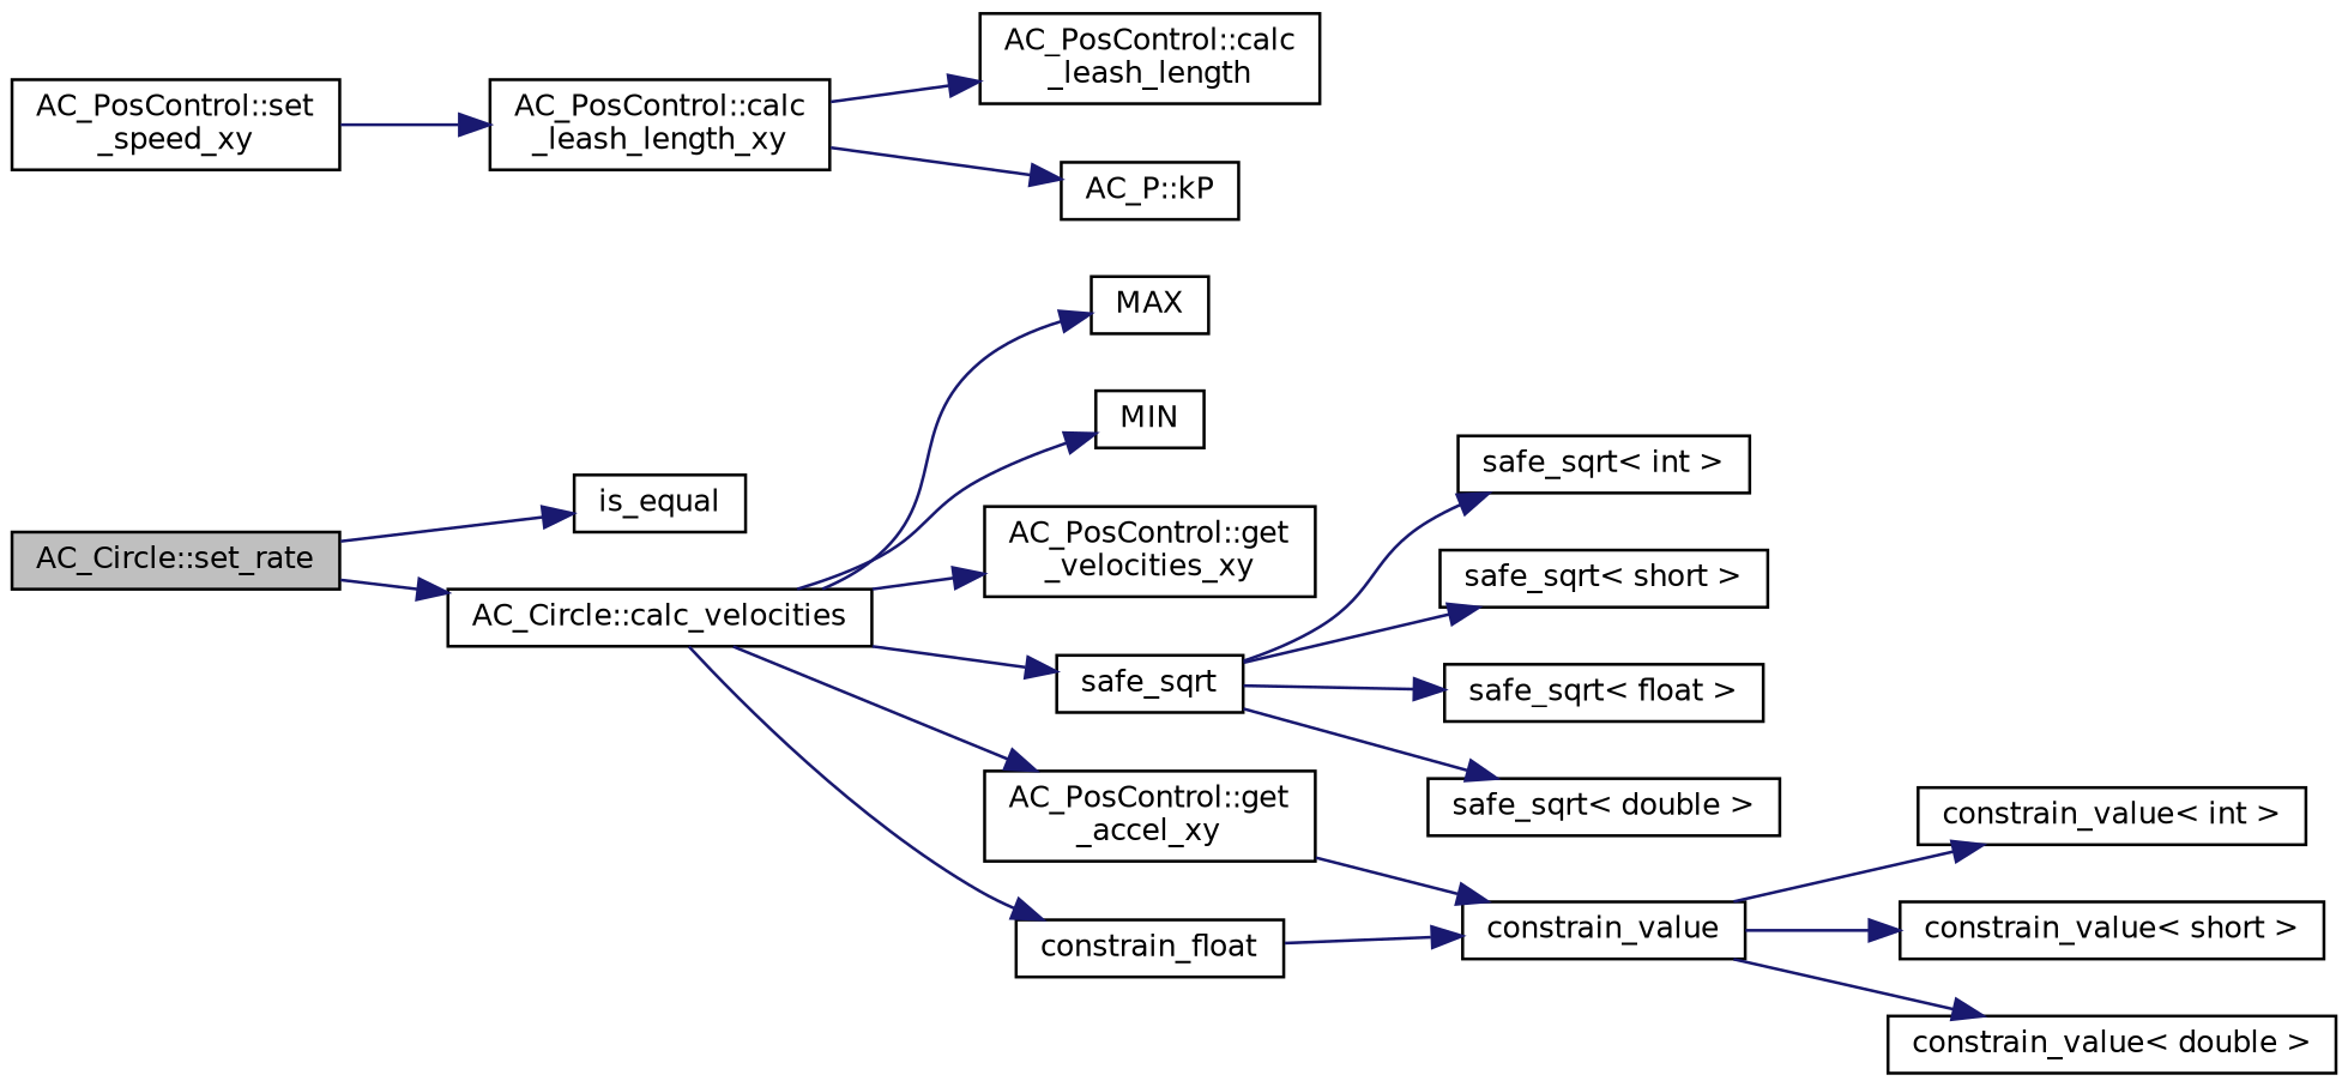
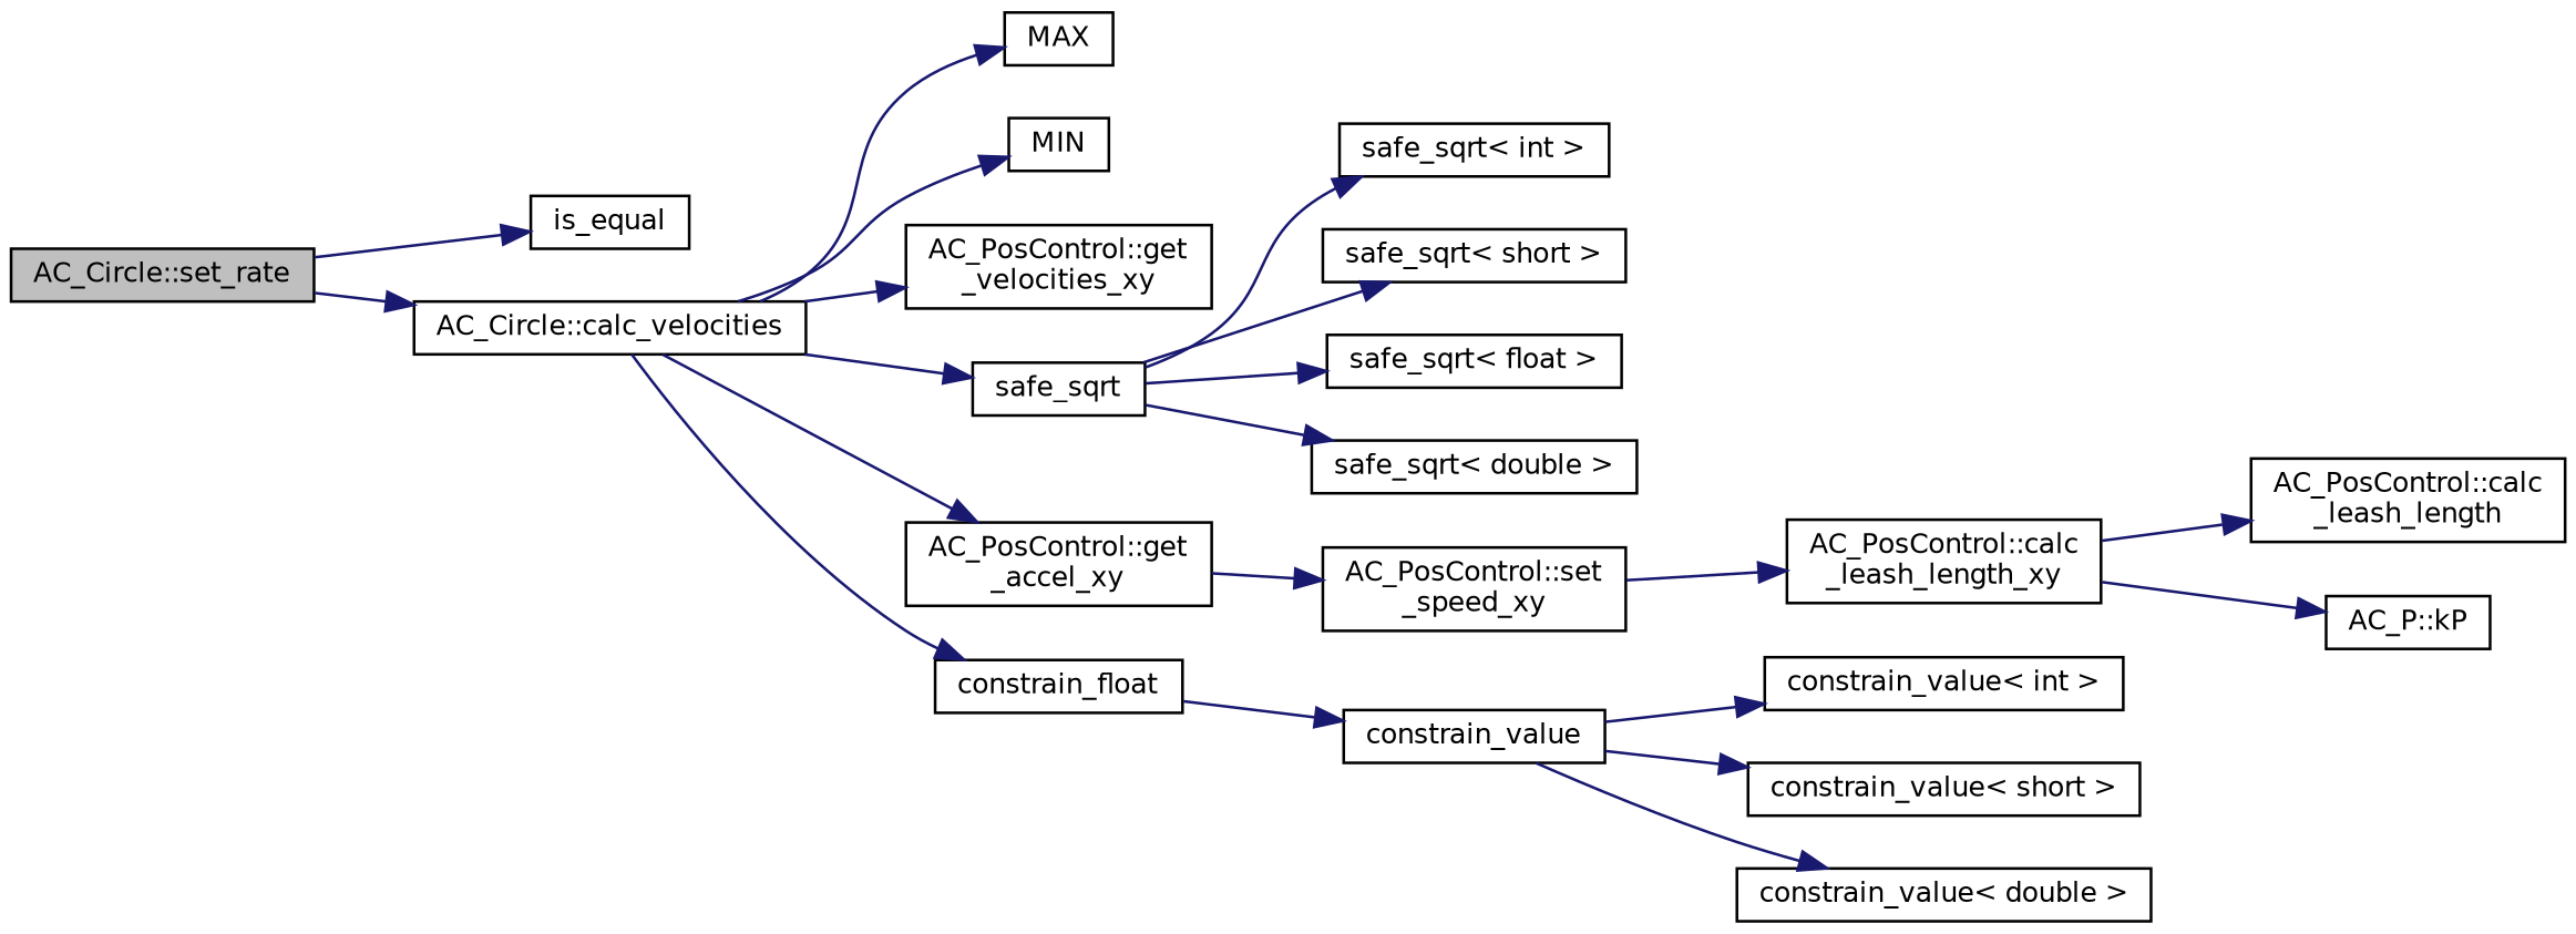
  digraph {
    rankdir=LR
    node [color=black fillcolor=white fontname=Helvetica fontsize=10 shape=record style=filled]
    edge [color=midnightblue fontname=Helvetica fontsize=10 labelfontname=Helvetica labelfontsize=10 style=solid]
    n1 [fillcolor=grey75 fontcolor=black height=0.2 label="AC_Circle::set_rate" width=0.4]
    n2 [height=0.2 label=is_equal width=0.4]
    n3 [height=0.2 label="AC_Circle::calc_velocities" width=0.4]
    n4 [height=0.2 label=MAX width=0.4]
    n5 [height=0.2 label=MIN width=0.4]
    n6 [height=0.2 label="AC_PosControl::get\l_velocities_xy" width=0.4]
    n7 [height=0.2 label=safe_sqrt width=0.4]
    n8 [height=0.2 label="AC_PosControl::get\l_accel_xy" width=0.4]
    n9 [height=0.2 label=constrain_float width=0.4]
    n10 [height=0.2 label="safe_sqrt\< int \>" width=0.4]
    n11 [height=0.2 label="safe_sqrt\< short \>" width=0.4]
    n12 [height=0.2 label="safe_sqrt\< float \>" width=0.4]
    n13 [height=0.2 label="safe_sqrt\< double \>" width=0.4]
    n14 [height=0.2 label="AC_PosControl::set\l_speed_xy" width=0.4]
    n15 [height=0.2 label=constrain_value width=0.4]
    n16 [height=0.2 label="AC_PosControl::calc\l_leash_length_xy" width=0.4]
    n17 [height=0.2 label="AC_PosControl::calc\l_leash_length" width=0.4]
    n18 [height=0.2 label="AC_P::kP" width=0.4]
    n19 [height=0.2 label="constrain_value\< int \>" width=0.4]
    n20 [height=0.2 label="constrain_value\< short \>" width=0.4]
    n21 [height=0.2 label="constrain_value\< double \>" width=0.4]
    n1 -> n2
    n1 -> n3
    n3 -> n4
    n3 -> n5
    n3 -> n6
    n3 -> n7
    n3 -> n8
    n3 -> n9
    n7 -> n10
    n7 -> n11
    n7 -> n12
    n7 -> n13
-   n8 -> n15
+   n8 -> n14
    n9 -> n15
    n14 -> n16
    n15 -> n19
    n15 -> n20
    n15 -> n21
    n16 -> n17
    n16 -> n18
  }
